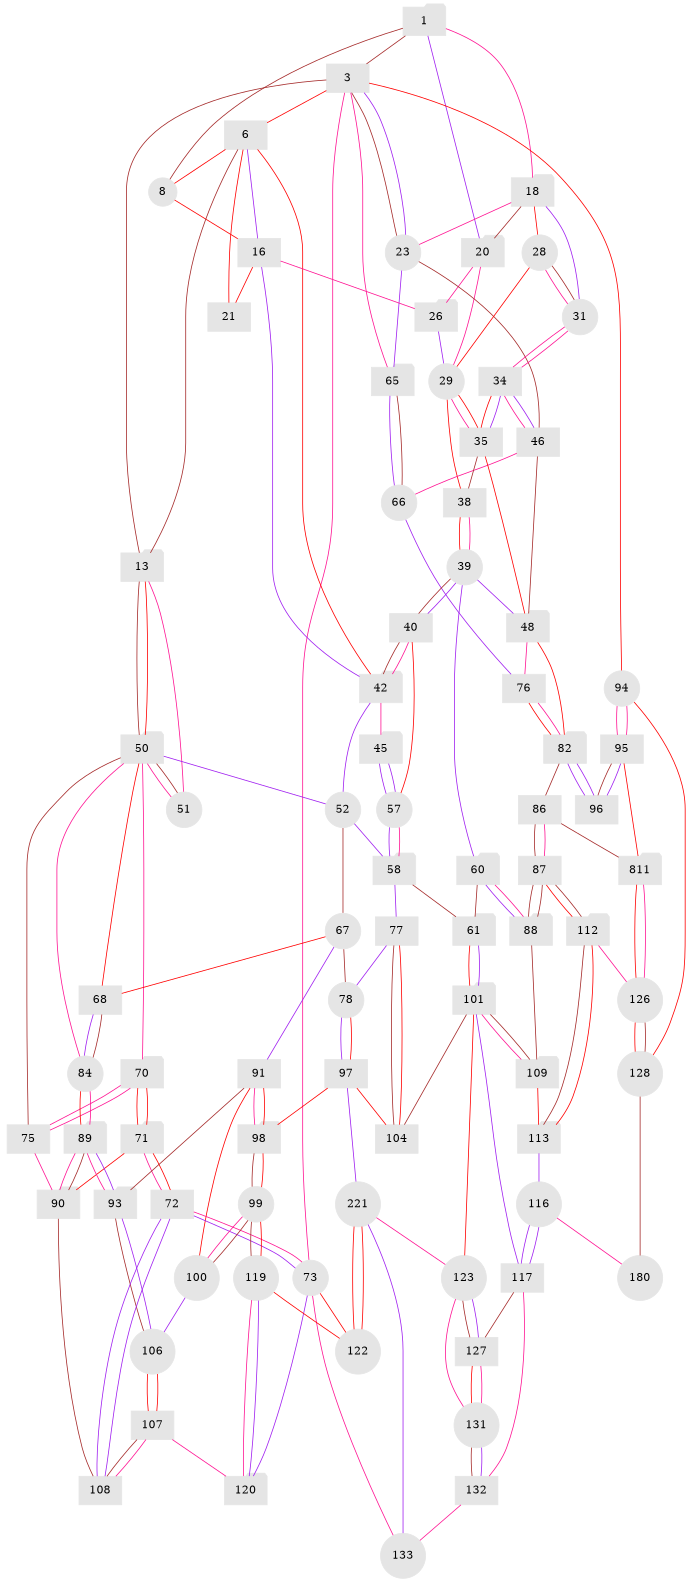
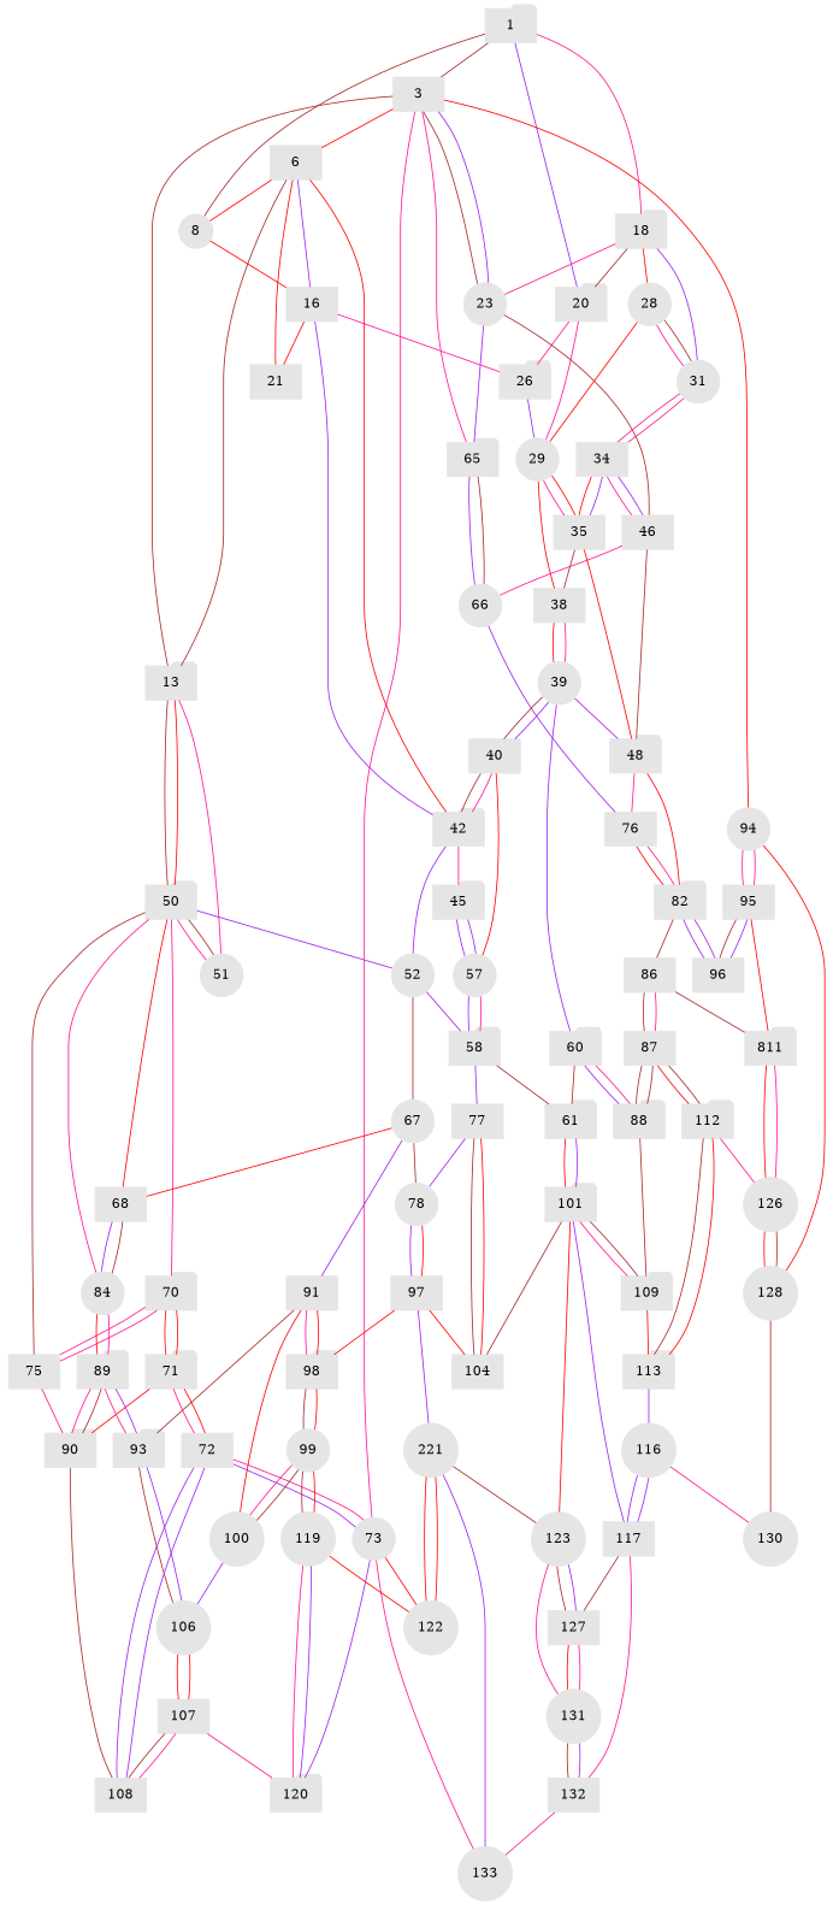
  graph {
    node [color=gray90 shape=circle style=filled]
    edge [color=deeppink]
    1 [shape=folder super="+2+9"]
    3 [shape=box super="+4+80"]
    8 [super="+10"]
    18 [shape=folder super="+19+24"]
    20 [shape=folder super="+25"]
    6 [shape=box super="+7+11"]
    13 [shape=folder super="+14"]
    23 [super="+49"]
    65 [shape=folder]
    73 [super="+134"]
    94
    16 [shape=box super="+27+17"]
    28
    31
    26 [shape=folder]
    29 [super="+30"]
    21 [shape=box]
    n18 [label=42 shape=folder super="+42"]
    50 [shape=folder super="+53"]
    51
    46 [shape=box super="+47"]
    66
    120 [shape=folder]
    122
    133
    95 [shape=box]
    128 [super="+129"]
    45 [shape=folder]
    52 [super="+59"]
    68 [shape=box]
    70 [shape=folder]
    75 [shape=box]
    84
    34 [shape=box]
    35 [shape=box super="+37"]
    38 [shape=box]
    48 [shape=folder super="+54"]
    39 [super="+56"]
    76 [shape=box]
    82 [shape=folder super="+83"]
    40 [shape=box]
    60 [shape=folder]
    57
    61 [shape=folder]
    88 [shape=folder]
    58 [shape=folder super="+62"]
    67 [super="+79"]
    86 [shape=box]
    96 [shape=box]
    71 [shape=folder]
    90 [shape=folder super="+105"]
    89 [shape=folder]
    77 [shape=box]
    78
    91 [shape=box super="+92"]
    101 [shape=folder super="+102"]
    104 [shape=box]
    109 [shape=folder super="+114"]
    117 [shape=box super="+118"]
    123 [super="+124"]
    97 [shape=box super="+110"]
    93 [shape=folder]
    98 [shape=folder]
    100
    72 [shape=box]
    108 [shape=box]
    n67 [label=221 super="+125"]
    87 [shape=box]
    n69 [label=811 shape=folder]
    112 [shape=folder]
    126
    113 [shape=folder super="+115"]
    106
    99
    107 [shape=box]
-   130 [label=180]
+   130
    119
    127 [shape=box]
    132 [shape=box super="+138"]
    131
    116
    1 -- 3 [color=brown]
    1 -- 8 [color=brown]
    1 -- 18
    1 -- 20 [color=purple]
    3 -- 6 [color=red]
    3 -- 13 [color=brown weight=2]
    3 -- 23 [color=brown]
    3 -- 23 [color=purple]
    3 -- 65
    3 -- 73 [weight=2]
    3 -- 94 [color=red]
    8 -- 16 [color=red]
    18 -- 20 [color=brown]
    18 -- 23
    18 -- 28 [color=red]
    18 -- 31 [color=purple]
    20 -- 26
    20 -- 29
    6 -- 8 [color=red]
    6 -- 13 [color=brown]
    6 -- 16 [color=purple]
    6 -- 21 [color=red]
    6 -- n18 [color=red]
    13 -- 50 [color=brown]
    13 -- 50 [color=red]
    13 -- 51
    23 -- 65 [color=purple]
    23 -- 46 [color=brown]
    65 -- 66 [color=purple]
    65 -- 66 [color=brown]
    73 -- 120 [color=purple]
    73 -- 122 [color=red]
    73 -- 133
    94 -- 95
    94 -- 95
    94 -- 128 [color=red]
    16 -- 26
    16 -- 21 [color=red weight=2]
    16 -- n18 [color=purple]
    28 -- 31
    28 -- 31 [color=brown]
    28 -- 29 [color=red]
    31 -- 34
    31 -- 34
    26 -- 29 [color=purple]
    29 -- 35
    29 -- 35 [color=red]
    29 -- 38 [color=red]
    n18 -- 45 [weight=2]
    n18 -- 52 [color=purple]
    50 -- 51 [weight=2]
    50 -- 51 [color=brown]
    50 -- 52 [color=purple]
    50 -- 68 [color=red]
    50 -- 70
    50 -- 75 [color=brown]
    50 -- 84
    46 -- 66
    46 -- 48 [color=brown]
    66 -- 76 [color=purple]
    95 -- 96 [color=brown]
    95 -- 96 [color=purple]
    95 -- n69 [color=red]
    128 -- 130 [color=brown weight=2]
    45 -- 57 [color=purple]
    45 -- 57 [color=purple]
    52 -- 58 [color=purple]
    52 -- 67 [color=brown]
    68 -- 84 [color=purple]
    68 -- 84 [color=brown]
    70 -- 75
    70 -- 75
    70 -- 71 [color=red]
    70 -- 71 [color=red]
    75 -- 90
    84 -- 89 [color=red]
    84 -- 89
    34 -- 46
    34 -- 46 [color=purple]
    34 -- 35 [color=red]
    34 -- 35 [color=purple]
    35 -- 38 [color=brown]
    35 -- 48 [color=red]
    38 -- 39 [color=red]
    38 -- 39
    48 -- 76
    48 -- 82 [color=red]
    39 -- 48 [color=purple]
    39 -- 40 [color=brown]
    39 -- 40 [color=purple]
    39 -- 60 [color=purple]
    76 -- 82 [color=red]
    76 -- 82
    82 -- 86 [color=brown]
    82 -- 96 [color=purple weight=2]
    82 -- 96 [color=purple]
    40 -- n18 [color=brown]
    40 -- n18
    40 -- 57 [color=red]
    60 -- 61 [color=brown]
    60 -- 88 [color=purple]
    60 -- 88
    57 -- 58 [color=purple]
    57 -- 58
    61 -- 101 [color=red]
    61 -- 101 [color=purple]
    88 -- 109 [color=brown]
    58 -- 61 [color=brown]
    58 -- 77 [color=purple]
    67 -- 68 [color=red]
    67 -- 78 [color=brown]
    67 -- 91 [color=purple]
    86 -- 87 [color=brown]
    86 -- 87
    86 -- n69 [color=brown]
    71 -- 90 [color=red]
    71 -- 72
    71 -- 72 [color=red]
    90 -- 108 [color=brown]
    89 -- 90
    89 -- 90 [color=brown]
    89 -- 93
    89 -- 93 [color=purple]
    77 -- 78 [color=purple]
    77 -- 104 [color=brown]
    77 -- 104 [color=red]
    78 -- 97 [color=purple]
    78 -- 97 [color=red]
    91 -- 93 [color=brown]
    91 -- 98
    91 -- 98 [color=red]
    91 -- 100 [color=red]
    101 -- 104 [color=brown]
    101 -- 109
    101 -- 109 [color=brown]
    101 -- 117 [color=purple]
    101 -- 123 [color=red]
    109 -- 113 [color=red weight=2]
    117 -- 127 [color=brown]
    117 -- 132
    123 -- 127 [color=brown]
    123 -- 127 [color=purple]
    123 -- 131
    97 -- 104 [color=red]
    97 -- 98 [color=red]
    97 -- n67 [color=purple]
    93 -- 106 [color=brown]
    93 -- 106 [color=purple]
    98 -- 99 [color=brown]
    98 -- 99 [color=red]
    100 -- 106 [color=purple]
    72 -- 73 [color=purple]
    72 -- 73
    72 -- 108 [color=purple]
    72 -- 108 [color=purple]
    n67 -- 122 [color=red]
    n67 -- 122 [color=red]
    n67 -- 133 [color=purple]
-   n67 -- 123
+   n67 -- 123 [color=brown]
    87 -- 88 [color=brown]
    87 -- 88 [color=brown]
    87 -- 112 [color=red]
    87 -- 112 [color=brown]
    n69 -- 126 [color=red]
    n69 -- 126
    112 -- 126
    112 -- 113 [color=brown]
    112 -- 113 [color=red]
    126 -- 128 [color=red]
    126 -- 128 [color=brown]
    113 -- 116 [color=purple]
    106 -- 107 [color=red]
    106 -- 107 [color=red]
    99 -- 100
    99 -- 100 [color=brown]
    99 -- 119 [color=brown]
    99 -- 119 [color=red]
    107 -- 120
    107 -- 108 [color=brown]
    107 -- 108
    119 -- 120
    119 -- 120 [color=purple]
    119 -- 122 [color=red]
    127 -- 131 [color=red]
    127 -- 131
    132 -- 133
    131 -- 132 [color=brown]
    131 -- 132 [color=purple]
    116 -- 117 [color=purple]
    116 -- 117 [color=purple]
    116 -- 130
  }
